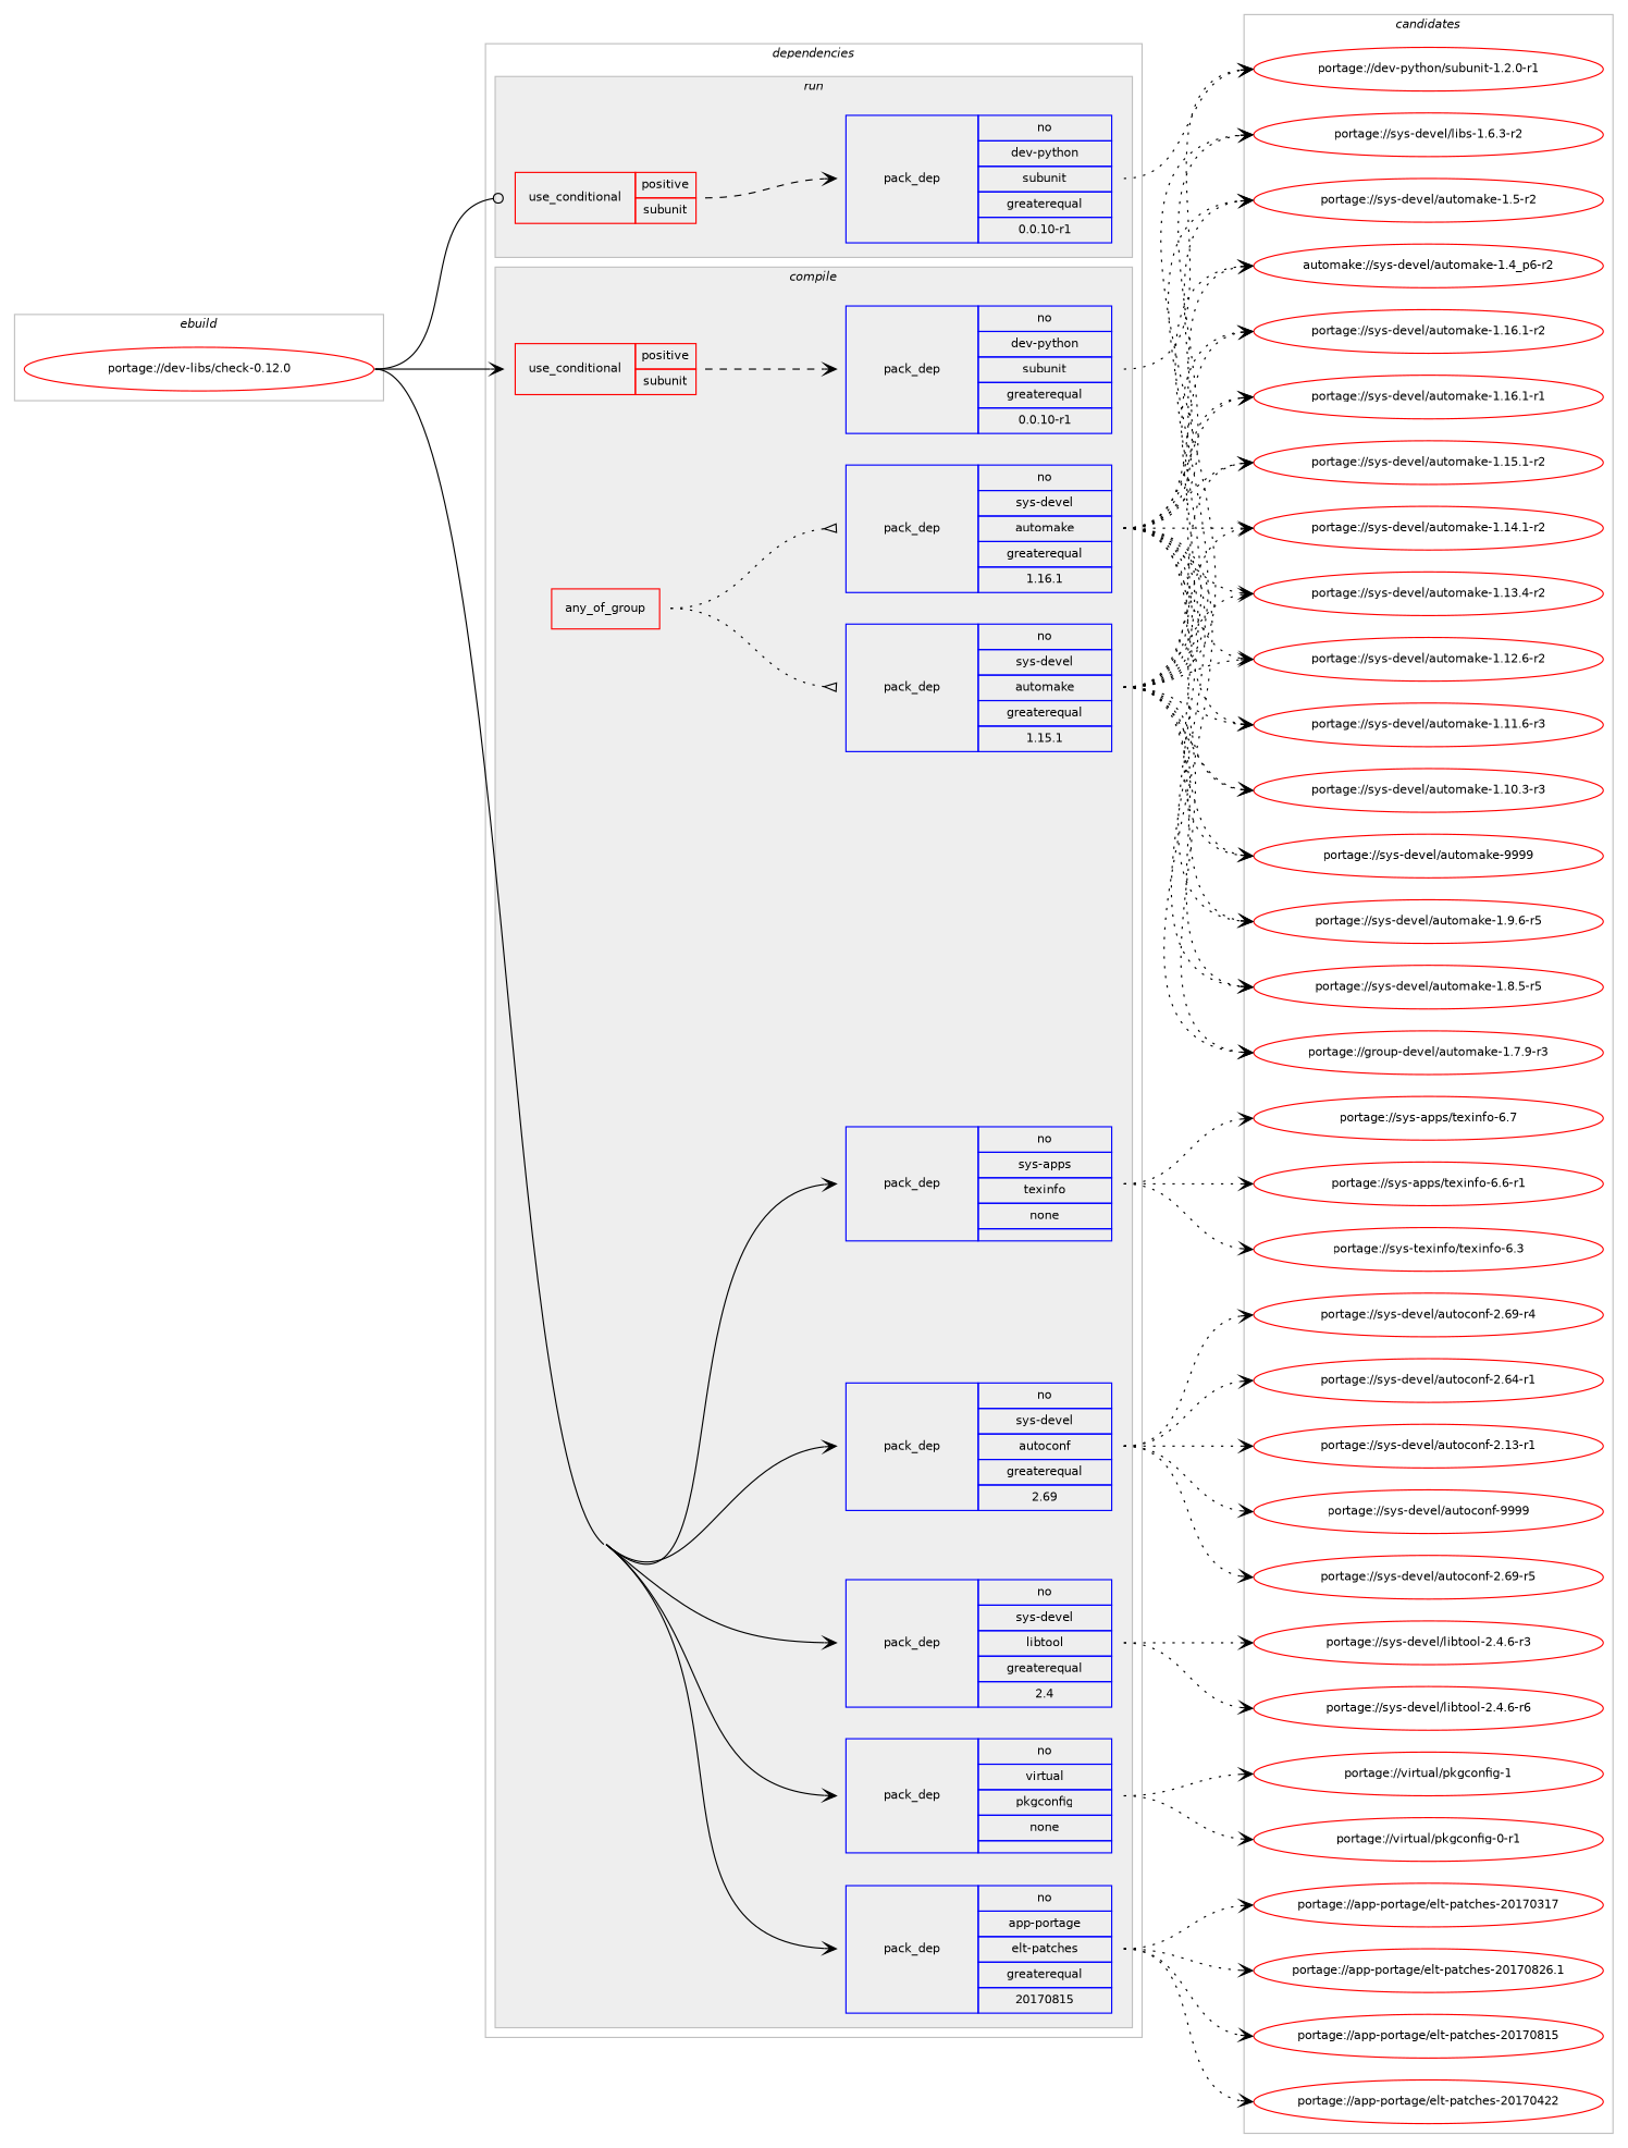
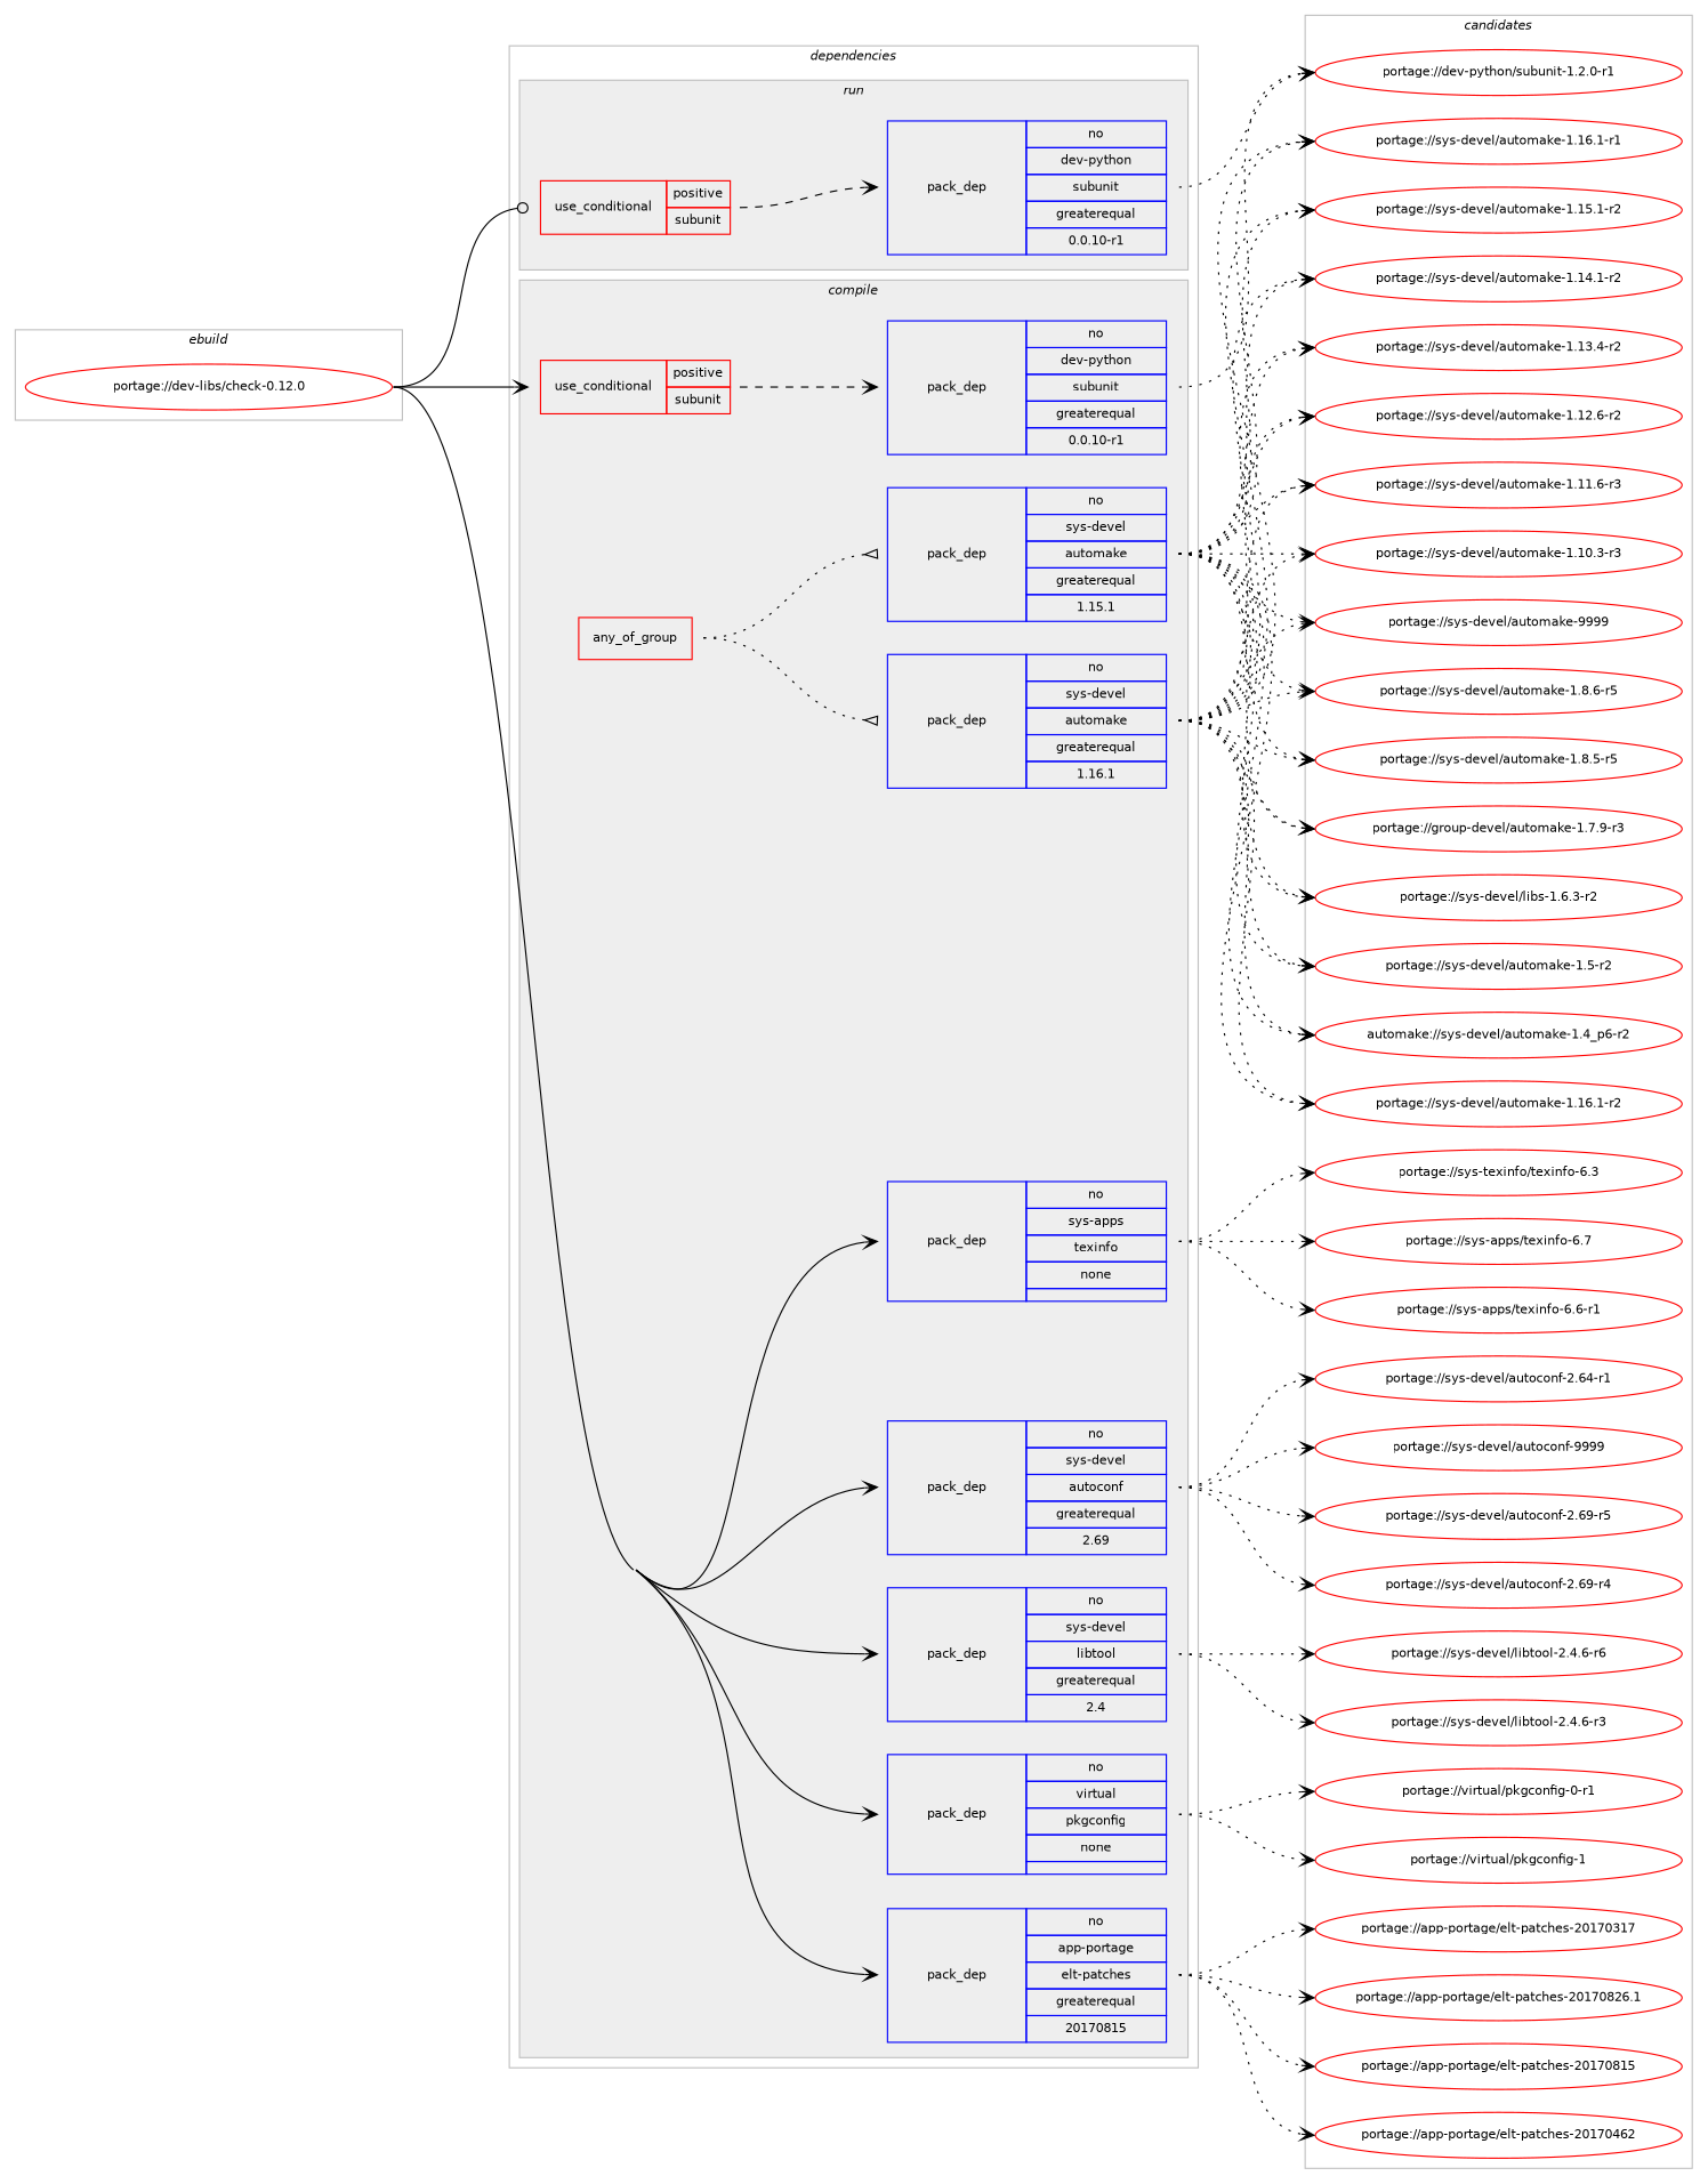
  digraph {
    compound=true
    concentrate=true
    fontname=Helvetica
    fontsize=10
    newrank=true
    rankdir=LR
    ranksep=1.5
    node [color=red fontname=Helvetica fontsize=10]
    edge [arrowhead=vee headport=w style=dotted tailport=e weight=100]
    n1 [label="portage://dev-libs/check-0.12.0" width=4]
    n2 [color=blue label=<<TABLE BORDER="0" CELLBORDER="1" CELLSPACING="0" CELLPADDING="4" WIDTH="220"><TR><TD ROWSPAN="6" CELLPADDING="30">pack_dep</TD></TR><TR><TD WIDTH="110">no</TD></TR><TR><TD>sys-devel</TD></TR><TR><TD>automake</TD></TR><TR><TD>greaterequal</TD></TR><TR><TD>1.16.1</TD></TR></TABLE>> shape=none]
    n3 [color=blue label=<<TABLE BORDER="0" CELLBORDER="1" CELLSPACING="0" CELLPADDING="4" WIDTH="220"><TR><TD ROWSPAN="6" CELLPADDING="30">pack_dep</TD></TR><TR><TD WIDTH="110">no</TD></TR><TR><TD>sys-devel</TD></TR><TR><TD>automake</TD></TR><TR><TD>greaterequal</TD></TR><TR><TD>1.15.1</TD></TR></TABLE>> shape=none]
    n4 [label=<<TABLE BORDER="0" CELLBORDER="1" CELLSPACING="0" CELLPADDING="4"><TR><TD CELLPADDING="10">any_of_group</TD></TR></TABLE>> shape=none]
    n5 [color=blue label=<<TABLE BORDER="0" CELLBORDER="1" CELLSPACING="0" CELLPADDING="4" WIDTH="220"><TR><TD ROWSPAN="6" CELLPADDING="30">pack_dep</TD></TR><TR><TD WIDTH="110">no</TD></TR><TR><TD>dev-python</TD></TR><TR><TD>subunit</TD></TR><TR><TD>greaterequal</TD></TR><TR><TD>0.0.10-r1</TD></TR></TABLE>> shape=none]
    n6 [label=<<TABLE BORDER="0" CELLBORDER="1" CELLSPACING="0" CELLPADDING="4"><TR><TD ROWSPAN="3" CELLPADDING="10">use_conditional</TD></TR><TR><TD>positive</TD></TR><TR><TD>subunit</TD></TR></TABLE>> shape=none]
    n7 [color=blue label=<<TABLE BORDER="0" CELLBORDER="1" CELLSPACING="0" CELLPADDING="4" WIDTH="220"><TR><TD ROWSPAN="6" CELLPADDING="30">pack_dep</TD></TR><TR><TD WIDTH="110">no</TD></TR><TR><TD>app-portage</TD></TR><TR><TD>elt-patches</TD></TR><TR><TD>greaterequal</TD></TR><TR><TD>20170815</TD></TR></TABLE>> shape=none]
    n8 [color=blue label=<<TABLE BORDER="0" CELLBORDER="1" CELLSPACING="0" CELLPADDING="4" WIDTH="220"><TR><TD ROWSPAN="6" CELLPADDING="30">pack_dep</TD></TR><TR><TD WIDTH="110">no</TD></TR><TR><TD>sys-apps</TD></TR><TR><TD>texinfo</TD></TR><TR><TD>none</TD></TR><TR><TD></TD></TR></TABLE>> shape=none]
    n9 [color=blue label=<<TABLE BORDER="0" CELLBORDER="1" CELLSPACING="0" CELLPADDING="4" WIDTH="220"><TR><TD ROWSPAN="6" CELLPADDING="30">pack_dep</TD></TR><TR><TD WIDTH="110">no</TD></TR><TR><TD>sys-devel</TD></TR><TR><TD>autoconf</TD></TR><TR><TD>greaterequal</TD></TR><TR><TD>2.69</TD></TR></TABLE>> shape=none]
    n10 [color=blue label=<<TABLE BORDER="0" CELLBORDER="1" CELLSPACING="0" CELLPADDING="4" WIDTH="220"><TR><TD ROWSPAN="6" CELLPADDING="30">pack_dep</TD></TR><TR><TD WIDTH="110">no</TD></TR><TR><TD>sys-devel</TD></TR><TR><TD>libtool</TD></TR><TR><TD>greaterequal</TD></TR><TR><TD>2.4</TD></TR></TABLE>> shape=none]
    n11 [color=blue label=<<TABLE BORDER="0" CELLBORDER="1" CELLSPACING="0" CELLPADDING="4" WIDTH="220"><TR><TD ROWSPAN="6" CELLPADDING="30">pack_dep</TD></TR><TR><TD WIDTH="110">no</TD></TR><TR><TD>virtual</TD></TR><TR><TD>pkgconfig</TD></TR><TR><TD>none</TD></TR><TR><TD></TD></TR></TABLE>> shape=none]
    n12 [color=blue label=<<TABLE BORDER="0" CELLBORDER="1" CELLSPACING="0" CELLPADDING="4" WIDTH="220"><TR><TD ROWSPAN="6" CELLPADDING="30">pack_dep</TD></TR><TR><TD WIDTH="110">no</TD></TR><TR><TD>dev-python</TD></TR><TR><TD>subunit</TD></TR><TR><TD>greaterequal</TD></TR><TR><TD>0.0.10-r1</TD></TR></TABLE>> shape=none]
    n13 [label=<<TABLE BORDER="0" CELLBORDER="1" CELLSPACING="0" CELLPADDING="4"><TR><TD ROWSPAN="3" CELLPADDING="10">use_conditional</TD></TR><TR><TD>positive</TD></TR><TR><TD>subunit</TD></TR></TABLE>> shape=none]
    n14 [label="portage://sys-devel/automake-9999" width=4]
-   n15 [label="portage://sys-devel/automake-1.9.6-r5" width=4]
+   n15 [label="portage://sys-devel/automake-1.8.6-r5" width=4]
    n16 [label="portage://sys-devel/automake-1.8.5-r5" width=4]
    n17 [label="portage://group-devel/automake-1.7.9-r3" width=4]
    n18 [label="portage://sys-devel/libs-1.6.3-r2" width=4]
    n19 [label="portage://sys-devel/automake-1.5-r2" width=4]
    n20 [label="automake://sys-devel/automake-1.4_p6-r2" width=4]
    n21 [label="portage://sys-devel/automake-1.16.1-r2" width=4]
    n22 [label="portage://sys-devel/automake-1.16.1-r1" width=4]
    n23 [label="portage://sys-devel/automake-1.15.1-r2" width=4]
    n24 [label="portage://sys-devel/automake-1.14.1-r2" width=4]
    n25 [label="portage://sys-devel/automake-1.13.4-r2" width=4]
    n26 [label="portage://sys-devel/automake-1.12.6-r2" width=4]
    n27 [label="portage://sys-devel/automake-1.11.6-r3" width=4]
    n28 [label="portage://sys-devel/automake-1.10.3-r3" width=4]
    n29 [label="portage://dev-python/subunit-1.2.0-r1" width=4]
    n30 [label="portage://app-portage/elt-patches-20170826.1" width=4]
    n31 [label="portage://app-portage/elt-patches-20170815" width=4]
-   n32 [label="portage://app-portage/elt-patches-20170422" width=4]
+   n32 [label="portage://app-portage/elt-patches-20170462" width=4]
    n33 [label="portage://app-portage/elt-patches-20170317" width=4]
    n34 [label="portage://sys-devel/libtool-2.4.6-r6" width=4]
    n35 [label="portage://sys-devel/libtool-2.4.6-r3" width=4]
    n36 [label="portage://sys-apps/texinfo-6.7" width=4]
    n37 [label="portage://sys-apps/texinfo-6.6-r1" width=4]
    n38 [label="portage://sys-texinfo/texinfo-6.3" width=4]
    n39 [label="portage://sys-devel/autoconf-9999" width=4]
    n40 [label="portage://sys-devel/autoconf-2.69-r5" width=4]
    n41 [label="portage://sys-devel/autoconf-2.69-r4" width=4]
    n42 [label="portage://sys-devel/autoconf-2.64-r1" width=4]
-   n43 [label="portage://sys-devel/autoconf-2.13-r1" width=4]
    n44 [label="portage://virtual/pkgconfig-1" width=4]
    n45 [label="portage://virtual/pkgconfig-0-r1" width=4]
    subgraph cluster_1 {
      color=gray
      label=<<i>ebuild</i>>
      n1
    }
    subgraph cluster_2 {
      color=gray
      label=<<i>dependencies</i>>
      subgraph cluster_3 {
        color=gray
        fillcolor="#eeeeee"
        label=<<i>compile</i>>
        style=filled
        subgraph sub_4 {
          color=gray
          fillcolor="#eeeeee"
          label=<<i>compile</i>>
          style=filled
          n4
          subgraph sub_5 {
            color=gray
            fillcolor="#eeeeee"
            label=<<i>compile</i>>
            style=filled
            n2
          }
          subgraph sub_6 {
            color=gray
            fillcolor="#eeeeee"
            label=<<i>compile</i>>
            style=filled
            n3
          }
        }
        subgraph sub_7 {
          color=gray
          fillcolor="#eeeeee"
          label=<<i>compile</i>>
          style=filled
          n6
          subgraph sub_8 {
            color=gray
            fillcolor="#eeeeee"
            label=<<i>compile</i>>
            style=filled
            n5
          }
        }
        subgraph sub_9 {
          color=gray
          fillcolor="#eeeeee"
          label=<<i>compile</i>>
          style=filled
          n7
        }
        subgraph sub_10 {
          color=gray
          fillcolor="#eeeeee"
          label=<<i>compile</i>>
          style=filled
          n8
        }
        subgraph sub_11 {
          color=gray
          fillcolor="#eeeeee"
          label=<<i>compile</i>>
          style=filled
          n9
        }
        subgraph sub_12 {
          color=gray
          fillcolor="#eeeeee"
          label=<<i>compile</i>>
          style=filled
          n10
        }
        subgraph sub_13 {
          color=gray
          fillcolor="#eeeeee"
          label=<<i>compile</i>>
          style=filled
          n11
        }
      }
      subgraph cluster_14 {
        color=gray
        fillcolor="#eeeeee"
        label=<<i>compile and run</i>>
        style=filled
      }
      subgraph cluster_15 {
        color=gray
        fillcolor="#eeeeee"
        label=<<i>run</i>>
        style=filled
        subgraph sub_16 {
          color=gray
          fillcolor="#eeeeee"
          label=<<i>run</i>>
          style=filled
          n13
          subgraph sub_17 {
            color=gray
            fillcolor="#eeeeee"
            label=<<i>run</i>>
            style=filled
            n12
          }
        }
      }
    }
    subgraph cluster_18 {
      color=gray
      label=<<i>candidates</i>>
      rank=same
      subgraph sub_19 {
        color=black
        label=<<i>candidates</i>>
        nodesep=1
        rank=same
        n14
        n15
        n16
        n17
        n18
        n19
        n20
        n21
        n22
        n23
        n24
        n25
        n26
        n27
        n28
      }
      subgraph sub_20 {
        color=black
        label=<<i>candidates</i>>
        nodesep=1
        rank=same
        n14
        n15
        n16
        n17
        n18
        n19
        n20
        n21
        n22
        n23
        n24
        n25
        n26
        n27
        n28
      }
      subgraph sub_21 {
        color=black
        label=<<i>candidates</i>>
        nodesep=1
        rank=same
        n29
      }
      subgraph sub_22 {
        color=black
        label=<<i>candidates</i>>
        nodesep=1
        rank=same
        n30
        n31
        n32
        n33
      }
      subgraph sub_23 {
        color=black
        label=<<i>candidates</i>>
        nodesep=1
        rank=same
        n34
        n35
      }
      subgraph sub_24 {
        color=black
        label=<<i>candidates</i>>
        nodesep=1
        rank=same
        n36
        n37
        n38
      }
      subgraph sub_25 {
        color=black
        label=<<i>candidates</i>>
        nodesep=1
        rank=same
        n39
        n40
        n41
        n42
-       n43
      }
      subgraph sub_26 {
        color=black
        label=<<i>candidates</i>>
        nodesep=1
        rank=same
        n44
        n45
      }
      subgraph sub_27 {
        color=black
        label=<<i>candidates</i>>
        nodesep=1
        rank=same
        n29
      }
    }
    n1 -> n6 [style=solid weight=20]
    n1 -> n7 [style=solid weight=20]
    n1 -> n8 [style=solid weight=20]
    n1 -> n9 [style=solid weight=20]
    n1 -> n10 [style=solid weight=20]
    n1 -> n11 [style=solid weight=20]
    n1 -> n13 [arrowhead=odot style=solid weight=20]
    n2 -> n14
    n2 -> n15
    n2 -> n16
    n2 -> n17
    n2 -> n18
    n2 -> n19
    n2 -> n20
    n2 -> n21
    n2 -> n22
    n2 -> n23
    n2 -> n24
    n2 -> n25
    n2 -> n26
    n2 -> n27
    n2 -> n28
    n3 -> n14
    n3 -> n15
    n3 -> n16
    n3 -> n17
    n3 -> n18
    n3 -> n19
    n3 -> n20
    n3 -> n21
    n3 -> n22
    n3 -> n23
    n3 -> n24
    n3 -> n25
    n3 -> n26
    n3 -> n27
    n3 -> n28
    n4 -> n2 [arrowhead=oinv weight=20]
    n4 -> n3 [arrowhead=oinv weight=20]
    n5 -> n29
    n6 -> n5 [style=dashed weight=20]
    n7 -> n30
    n7 -> n31
    n7 -> n32
    n7 -> n33
    n8 -> n36
    n8 -> n37
    n8 -> n38
    n9 -> n39
    n9 -> n40
    n9 -> n41
    n9 -> n42
-   n9 -> n43
    n10 -> n34
    n10 -> n35
    n11 -> n44
    n11 -> n45
    n12 -> n29
    n13 -> n12 [style=dashed weight=20]
  }
